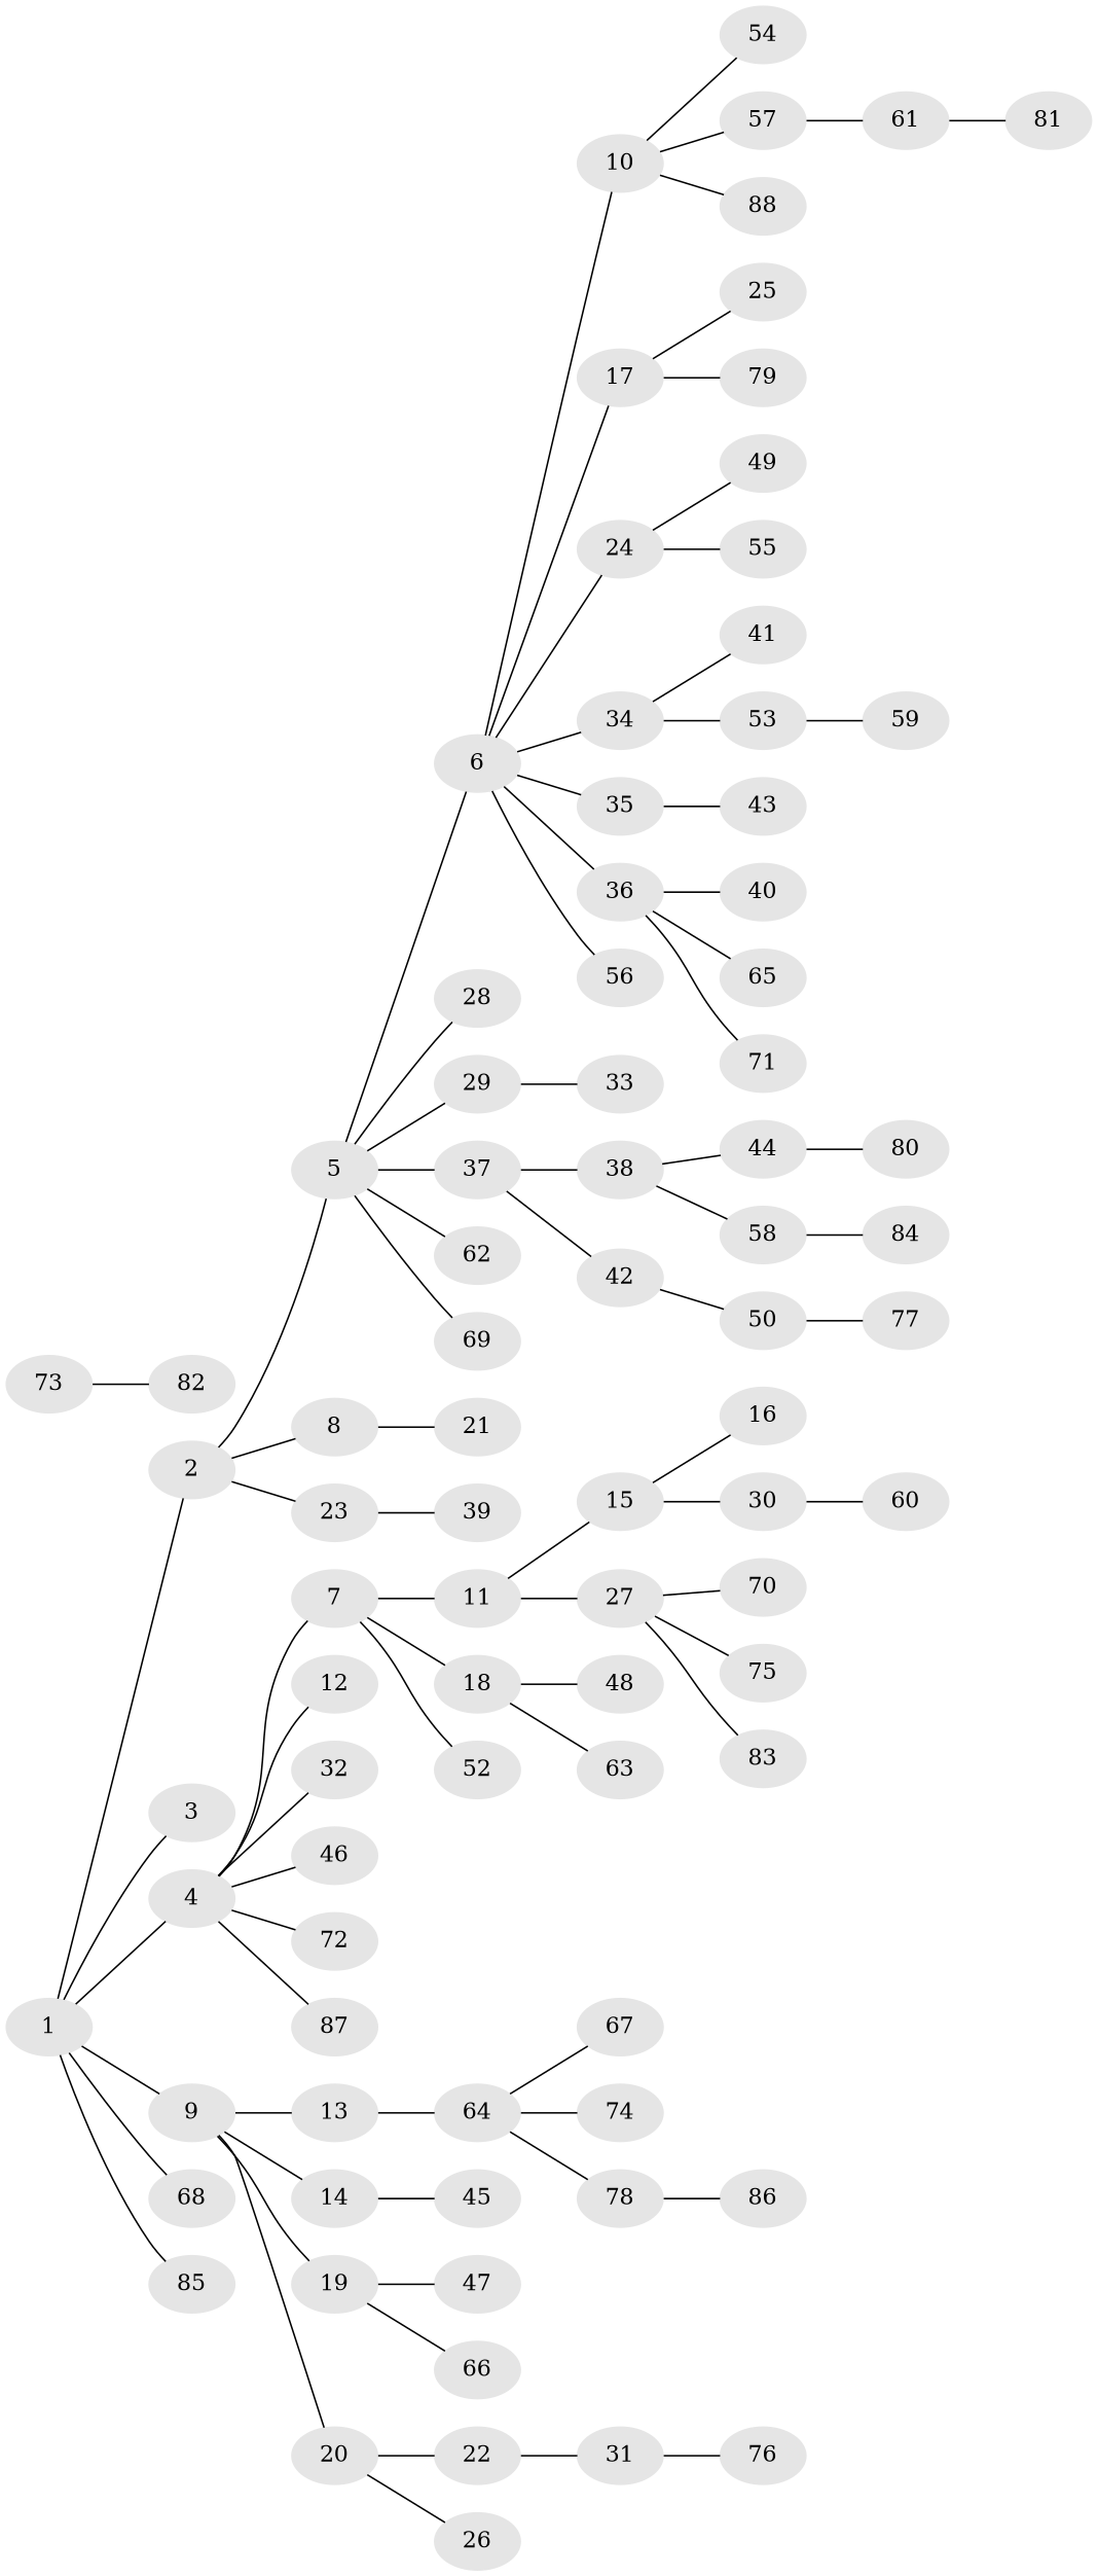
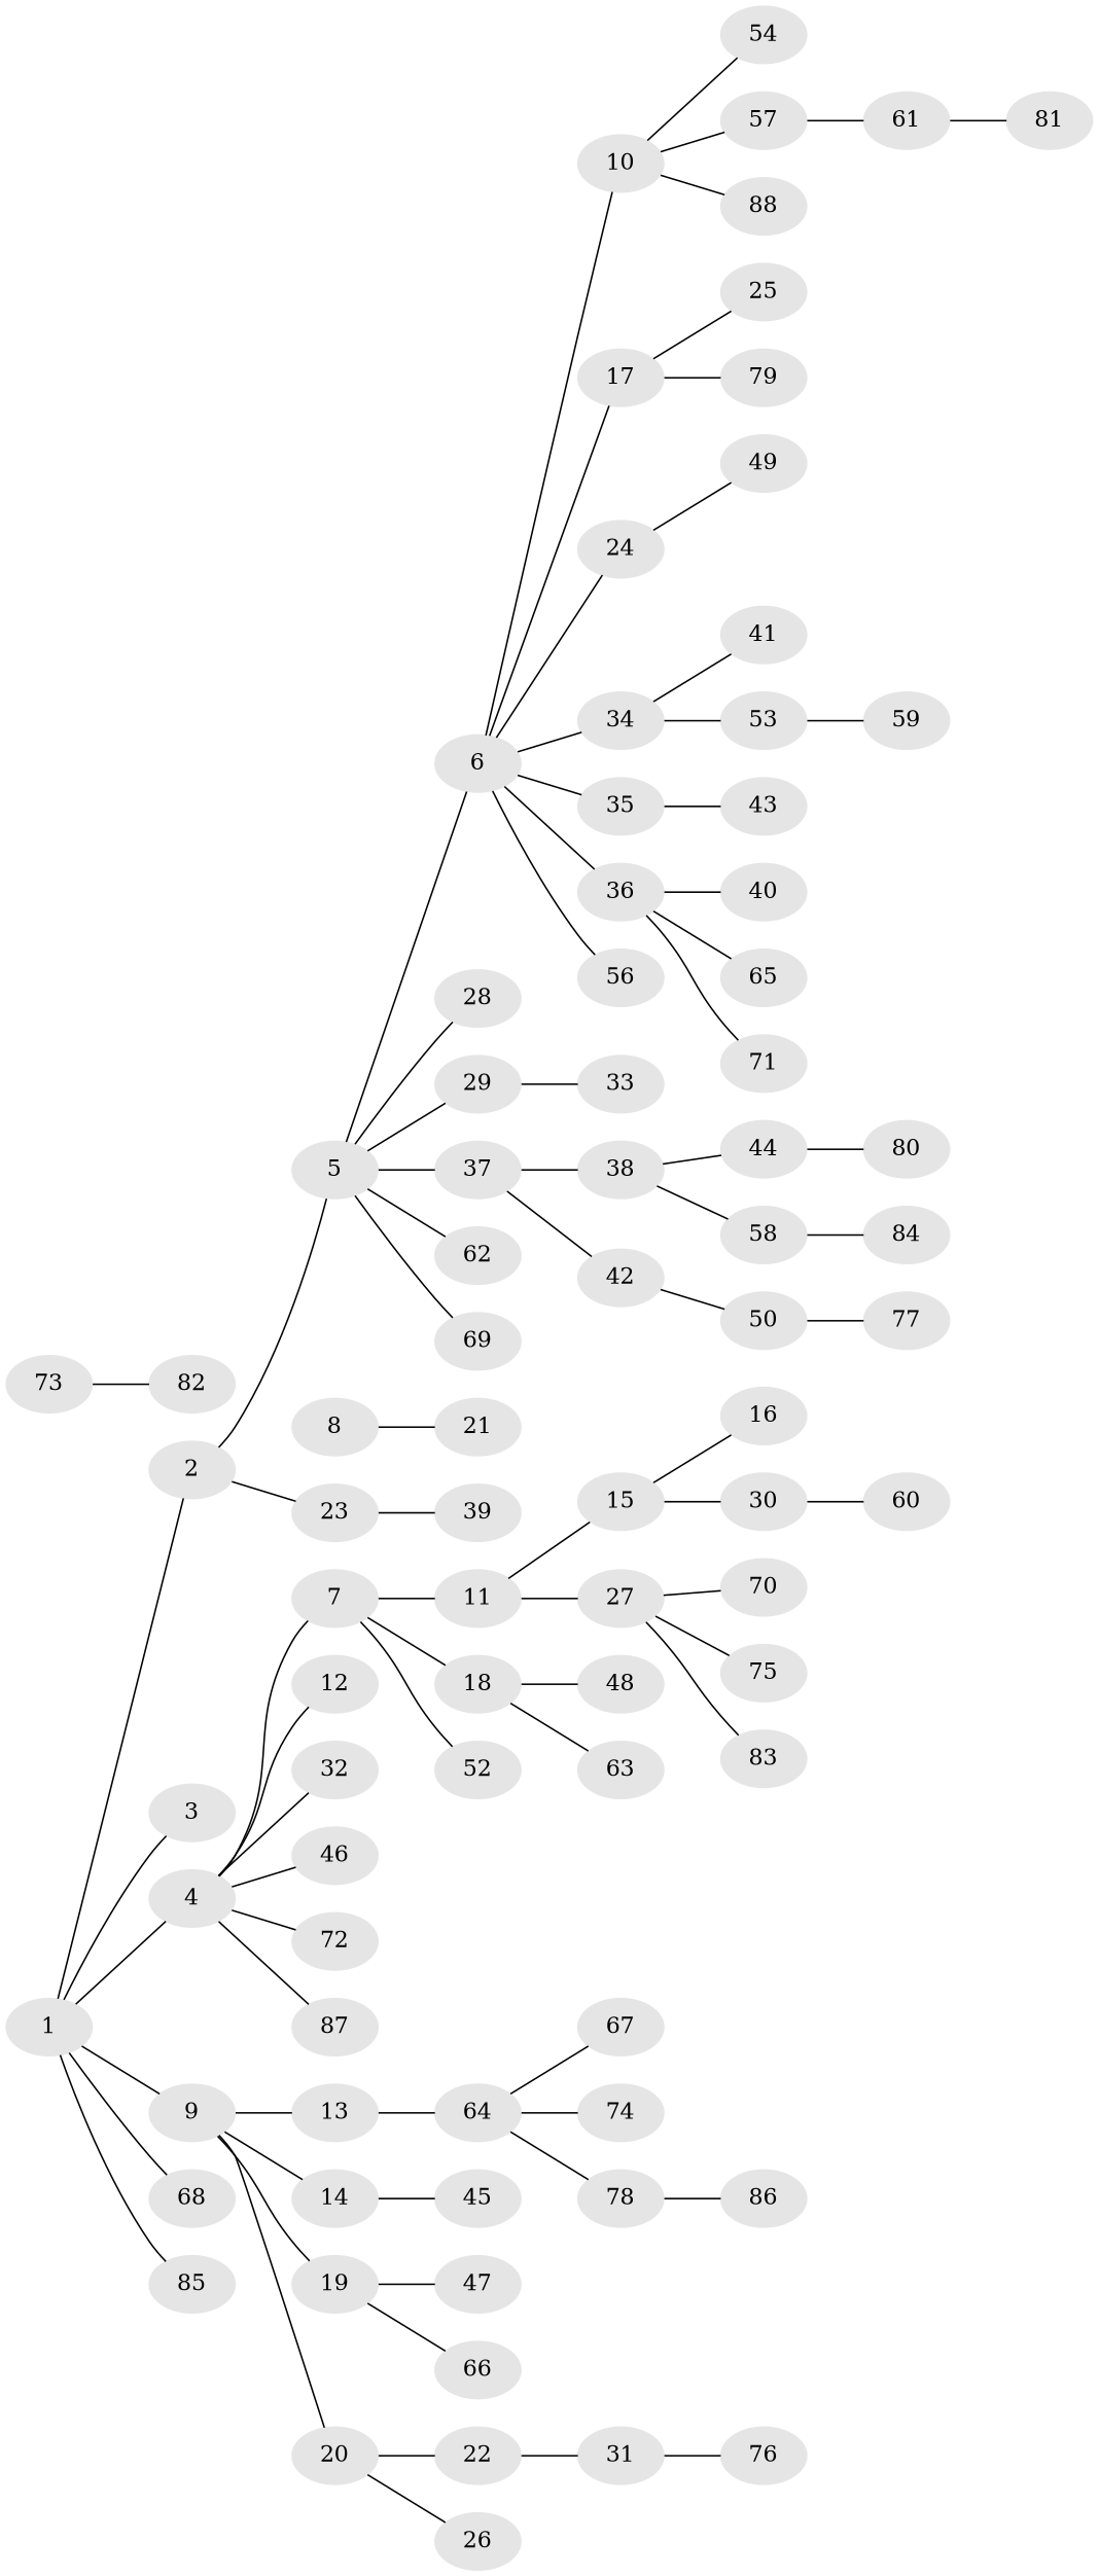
  graph {
    rankdir=LR
    node [color=gray90 style=filled]
    1
    2
    3
    4
    9
    68
    85
    5
    8
    23
    7
    12
    32
    46
    72
    87
    13
    14
    19
    20
    6
    28
    29
    37
    62
    69
    21
    39
    11
    18
    52
    10
    17
    24
    34
    35
    36
    56
    33
    38
    42
    54
    57
    88
    25
    79
    49
-   55
    41
    53
    43
    40
    65
    71
    15
    27
    48
    63
    64
    45
    47
    66
    22
    26
    61
    16
    30
    70
    75
    83
    67
    74
    78
    60
    31
    76
    59
    44
    58
    50
    80
    84
    77
    73
    82
    81
    86
    1 -- 2
    1 -- 3
    1 -- 4
    1 -- 9
    1 -- 68
    1 -- 85
    2 -- 5
-   2 -- 8
    2 -- 23
    4 -- 7
    4 -- 12
    4 -- 32
    4 -- 46
    4 -- 72
    4 -- 87
    9 -- 13
    9 -- 14
    9 -- 19
    9 -- 20
    5 -- 6
    5 -- 28
    5 -- 29
    5 -- 37
    5 -- 62
    5 -- 69
    8 -- 21
    23 -- 39
    7 -- 11
    7 -- 18
    7 -- 52
    13 -- 64
    14 -- 45
    19 -- 47
    19 -- 66
    20 -- 22
    20 -- 26
    6 -- 10
    6 -- 17
    6 -- 24
    6 -- 34
    6 -- 35
    6 -- 36
    6 -- 56
    29 -- 33
    37 -- 38
    37 -- 42
    11 -- 15
    11 -- 27
    18 -- 48
    18 -- 63
    10 -- 54
    10 -- 57
    10 -- 88
    17 -- 25
    17 -- 79
    24 -- 49
-   24 -- 55
    34 -- 41
    34 -- 53
    35 -- 43
    36 -- 40
    36 -- 65
    36 -- 71
    38 -- 44
    38 -- 58
    42 -- 50
    57 -- 61
    53 -- 59
    15 -- 16
    15 -- 30
    27 -- 70
    27 -- 75
    27 -- 83
    64 -- 67
    64 -- 74
    64 -- 78
    22 -- 31
    61 -- 81
    30 -- 60
    78 -- 86
    31 -- 76
    44 -- 80
    58 -- 84
    50 -- 77
    73 -- 82
  }
